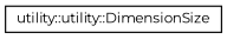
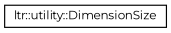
  digraph {
    rankdir=LR
    fontname=Montserrat
-   n1 [color=black fillcolor=white fontname=Montserrat fontsize=10 height=0.2 label="utility::utility::DimensionSize" shape=record style=filled width=0.4]
+   n1 [color=black fillcolor=white fontname=Montserrat fontsize=10 height=0.2 label="ltr::utility::DimensionSize" shape=record style=filled width=0.4]
  }
